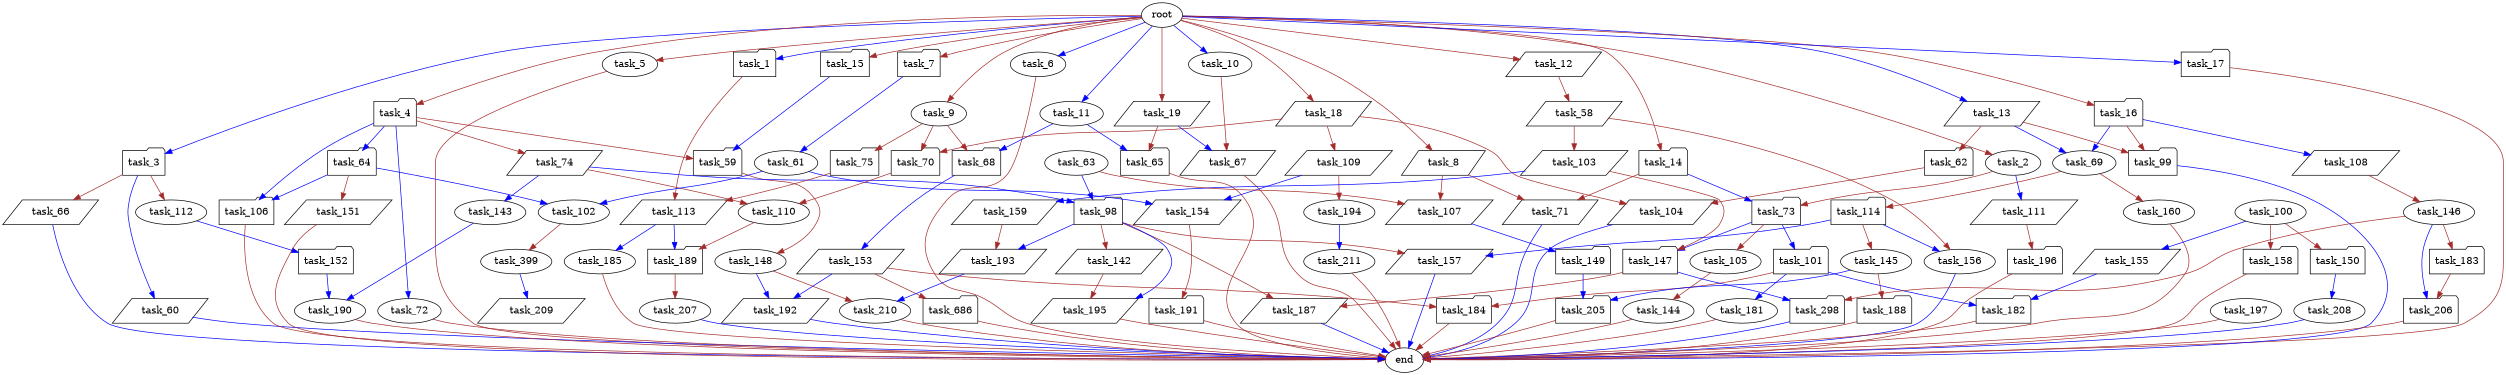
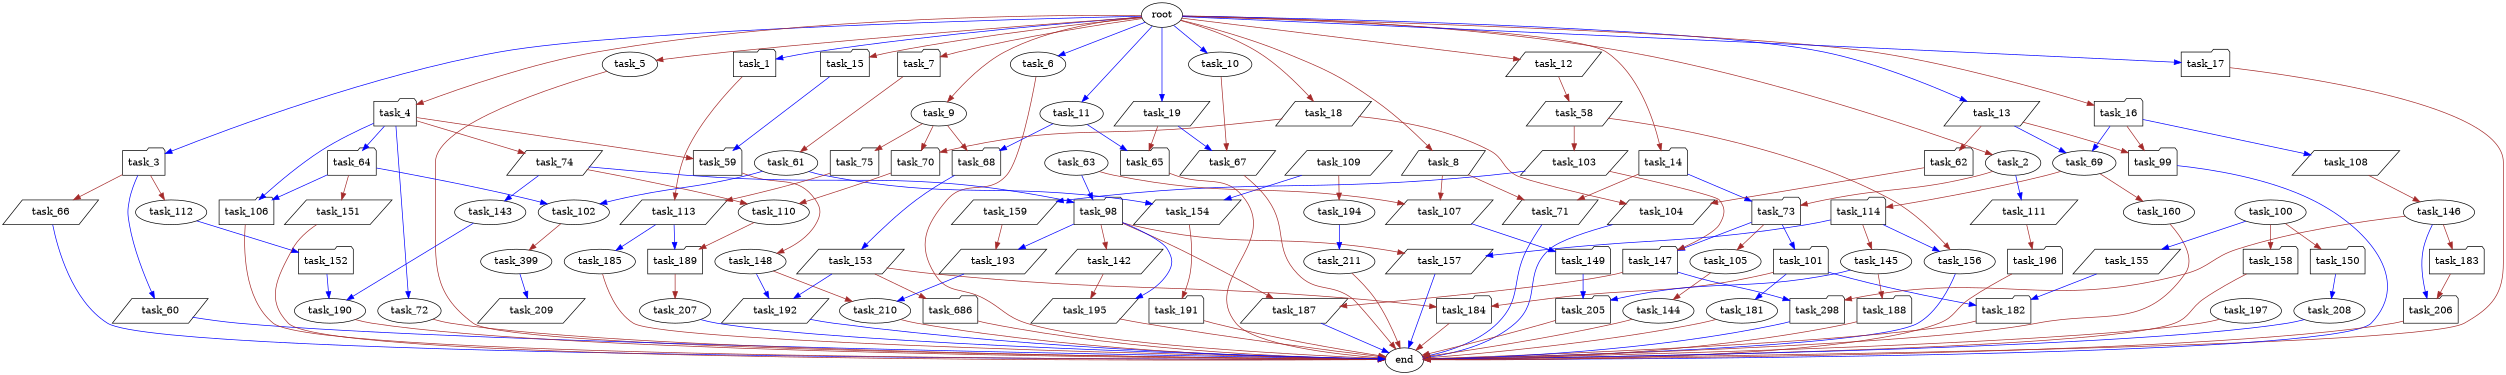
  digraph {
    node [shape=folder]
    edge [color=brown]
    root [shape=ellipse]
    task_1
    task_2 [shape=ellipse]
    task_3
    task_4
    task_5 [shape=ellipse]
    task_6 [shape=ellipse]
    task_7
    task_8 [shape=parallelogram]
    task_9 [shape=ellipse]
    task_10 [shape=ellipse]
    task_11 [shape=ellipse]
    task_12 [shape=parallelogram]
    task_13 [shape=parallelogram]
    task_14
    task_15
    task_16
    task_17
    task_18 [shape=parallelogram]
    task_19 [shape=parallelogram]
    task_113 [shape=parallelogram]
    task_73
    task_111 [shape=parallelogram]
    task_60 [shape=parallelogram]
    task_66 [shape=parallelogram]
    task_112 [shape=ellipse]
    task_59
    task_64
    task_72 [shape=ellipse]
    task_74 [shape=parallelogram]
    task_106
    end [shape=ellipse]
    task_61 [shape=ellipse]
    task_71 [shape=parallelogram]
    task_107 [shape=parallelogram]
    task_68
    task_70
    task_75
    task_67 [shape=parallelogram]
    task_65
    task_58 [shape=parallelogram]
    task_62
    task_69 [shape=ellipse]
    task_99
    task_108 [shape=parallelogram]
    task_104 [shape=parallelogram]
    task_109 [shape=parallelogram]
    task_189
    task_185 [shape=ellipse]
    task_101
    task_105 [shape=ellipse]
    task_147
    task_196
    task_152
    task_148 [shape=ellipse]
    task_102 [shape=ellipse]
    task_151 [shape=parallelogram]
    task_98
    task_110 [shape=ellipse]
    task_143 [shape=ellipse]
    task_154 [shape=parallelogram]
    task_149
    task_153 [shape=parallelogram]
    task_103 [shape=parallelogram]
    task_156 [shape=ellipse]
    task_114
    task_160 [shape=ellipse]
    task_146 [shape=ellipse]
    task_194 [shape=ellipse]
    task_63 [shape=ellipse]
    task_100 [shape=ellipse]
    task_150
    task_155 [shape=parallelogram]
    task_158
    task_159 [shape=parallelogram]
    task_192 [shape=parallelogram]
    task_210 [shape=ellipse]
    n78 [label=task_399 shape=ellipse]
    task_191
    task_142 [shape=parallelogram]
    task_157 [shape=parallelogram]
    task_187 [shape=parallelogram]
    task_193 [shape=parallelogram]
    task_195 [shape=parallelogram]
    task_184
    n86 [label=task_686]
    task_145 [shape=ellipse]
    task_181 [shape=ellipse]
    task_182
    task_144 [shape=ellipse]
    n91 [label=task_298]
    task_190 [shape=ellipse]
    task_197 [shape=ellipse]
    task_208 [shape=ellipse]
    task_209 [shape=parallelogram]
    task_205
    task_183
    task_206
    task_211 [shape=ellipse]
    task_207 [shape=ellipse]
    task_188
    root -> task_1 [color=blue]
    root -> task_2
    root -> task_3 [color=blue]
    root -> task_4
    root -> task_5
    root -> task_6 [color=blue]
    root -> task_7
    root -> task_8
    root -> task_9
    root -> task_10 [color=blue]
    root -> task_11 [color=blue]
    root -> task_12
    root -> task_13 [color=blue]
    root -> task_14
    root -> task_15
    root -> task_16
    root -> task_17 [color=blue]
    root -> task_18
-   root -> task_19
+   root -> task_19 [color=blue]
    task_1 -> task_113
    task_2 -> task_73
    task_2 -> task_111 [color=blue]
    task_3 -> task_60 [color=blue]
    task_3 -> task_66
    task_3 -> task_112
    task_4 -> task_59
    task_4 -> task_64 [color=blue]
    task_4 -> task_72 [color=blue]
    task_4 -> task_74
    task_4 -> task_106 [color=blue]
    task_5 -> end
    task_6 -> end
-   task_7 -> task_61 [color=blue]
+   task_7 -> task_61
    task_8 -> task_71
    task_8 -> task_107
    task_9 -> task_68
    task_9 -> task_70
    task_9 -> task_75
    task_10 -> task_67
    task_11 -> task_68 [color=blue]
    task_11 -> task_65 [color=blue]
    task_12 -> task_58
    task_13 -> task_62
    task_13 -> task_69 [color=blue]
    task_13 -> task_99
    task_14 -> task_73 [color=blue]
    task_14 -> task_71
    task_15 -> task_59 [color=blue]
    task_16 -> task_69 [color=blue]
    task_16 -> task_99
    task_16 -> task_108 [color=blue]
    task_17 -> end
    task_18 -> task_70
    task_18 -> task_104
-   task_18 -> task_109
    task_19 -> task_67 [color=blue]
    task_19 -> task_65
    task_113 -> task_189 [color=blue]
    task_113 -> task_185 [color=blue]
    task_73 -> task_101 [color=blue]
    task_73 -> task_105
    task_73 -> task_147 [color=blue]
    task_111 -> task_196
    task_60 -> end [color=blue]
    task_66 -> end [color=blue]
    task_112 -> task_152 [color=blue]
    task_59 -> task_148
    task_64 -> task_106 [color=blue]
    task_64 -> task_102 [color=blue]
    task_64 -> task_151
    task_72 -> end
    task_74 -> task_98 [color=blue]
    task_74 -> task_110
    task_74 -> task_143 [color=blue]
    task_106 -> end
    task_61 -> task_102 [color=blue]
    task_61 -> task_154 [color=blue]
    task_71 -> end [color=blue]
    task_107 -> task_149 [color=blue]
    task_68 -> task_153 [color=blue]
    task_70 -> task_110
    task_75 -> task_113
    task_67 -> end
    task_65 -> end
    task_58 -> task_103
    task_58 -> task_156
    task_62 -> task_104
    task_69 -> task_114
    task_69 -> task_160
    task_99 -> end [color=blue]
    task_108 -> task_146
    task_104 -> end [color=blue]
    task_109 -> task_154 [color=blue]
    task_109 -> task_194
    task_189 -> task_207
    task_185 -> end
    task_101 -> task_184
    task_101 -> task_181 [color=blue]
    task_101 -> task_182 [color=blue]
    task_105 -> task_144
    task_147 -> task_187
    task_147 -> n91 [color=blue]
    task_196 -> end
    task_152 -> task_190 [color=blue]
    task_148 -> task_192 [color=blue]
    task_148 -> task_210
    task_102 -> n78
    task_151 -> end
    task_98 -> task_142
    task_98 -> task_157
    task_98 -> task_187
    task_98 -> task_193 [color=blue]
    task_98 -> task_195 [color=blue]
    task_110 -> task_189
    task_143 -> task_190 [color=blue]
    task_154 -> task_191
    task_149 -> task_205 [color=blue]
    task_153 -> task_192 [color=blue]
    task_153 -> task_184
    task_153 -> n86
    task_103 -> task_147
    task_103 -> task_159 [color=blue]
    task_156 -> end [color=blue]
    task_114 -> task_156 [color=blue]
    task_114 -> task_157 [color=blue]
    task_114 -> task_145
    task_160 -> end
    task_146 -> n91
    task_146 -> task_183
    task_146 -> task_206 [color=blue]
    task_194 -> task_211 [color=blue]
    task_63 -> task_107
    task_63 -> task_98 [color=blue]
    task_100 -> task_150
    task_100 -> task_155 [color=blue]
    task_100 -> task_158
    task_150 -> task_208 [color=blue]
    task_155 -> task_182 [color=blue]
    task_158 -> end
    task_159 -> task_193
    task_192 -> end [color=blue]
    task_210 -> end
    n78 -> task_209 [color=blue]
    task_191 -> end
    task_142 -> task_195
    task_157 -> end [color=blue]
    task_187 -> end [color=blue]
    task_193 -> task_210 [color=blue]
    task_195 -> end
    task_184 -> end
    n86 -> end
    task_145 -> task_205 [color=blue]
    task_145 -> task_188
    task_181 -> end
    task_182 -> end
    task_144 -> end
    n91 -> end [color=blue]
    task_190 -> end
    task_197 -> end
    task_208 -> end [color=blue]
    task_205 -> end
    task_183 -> task_206
    task_206 -> end
    task_211 -> end
    task_207 -> end [color=blue]
    task_188 -> end
  }
